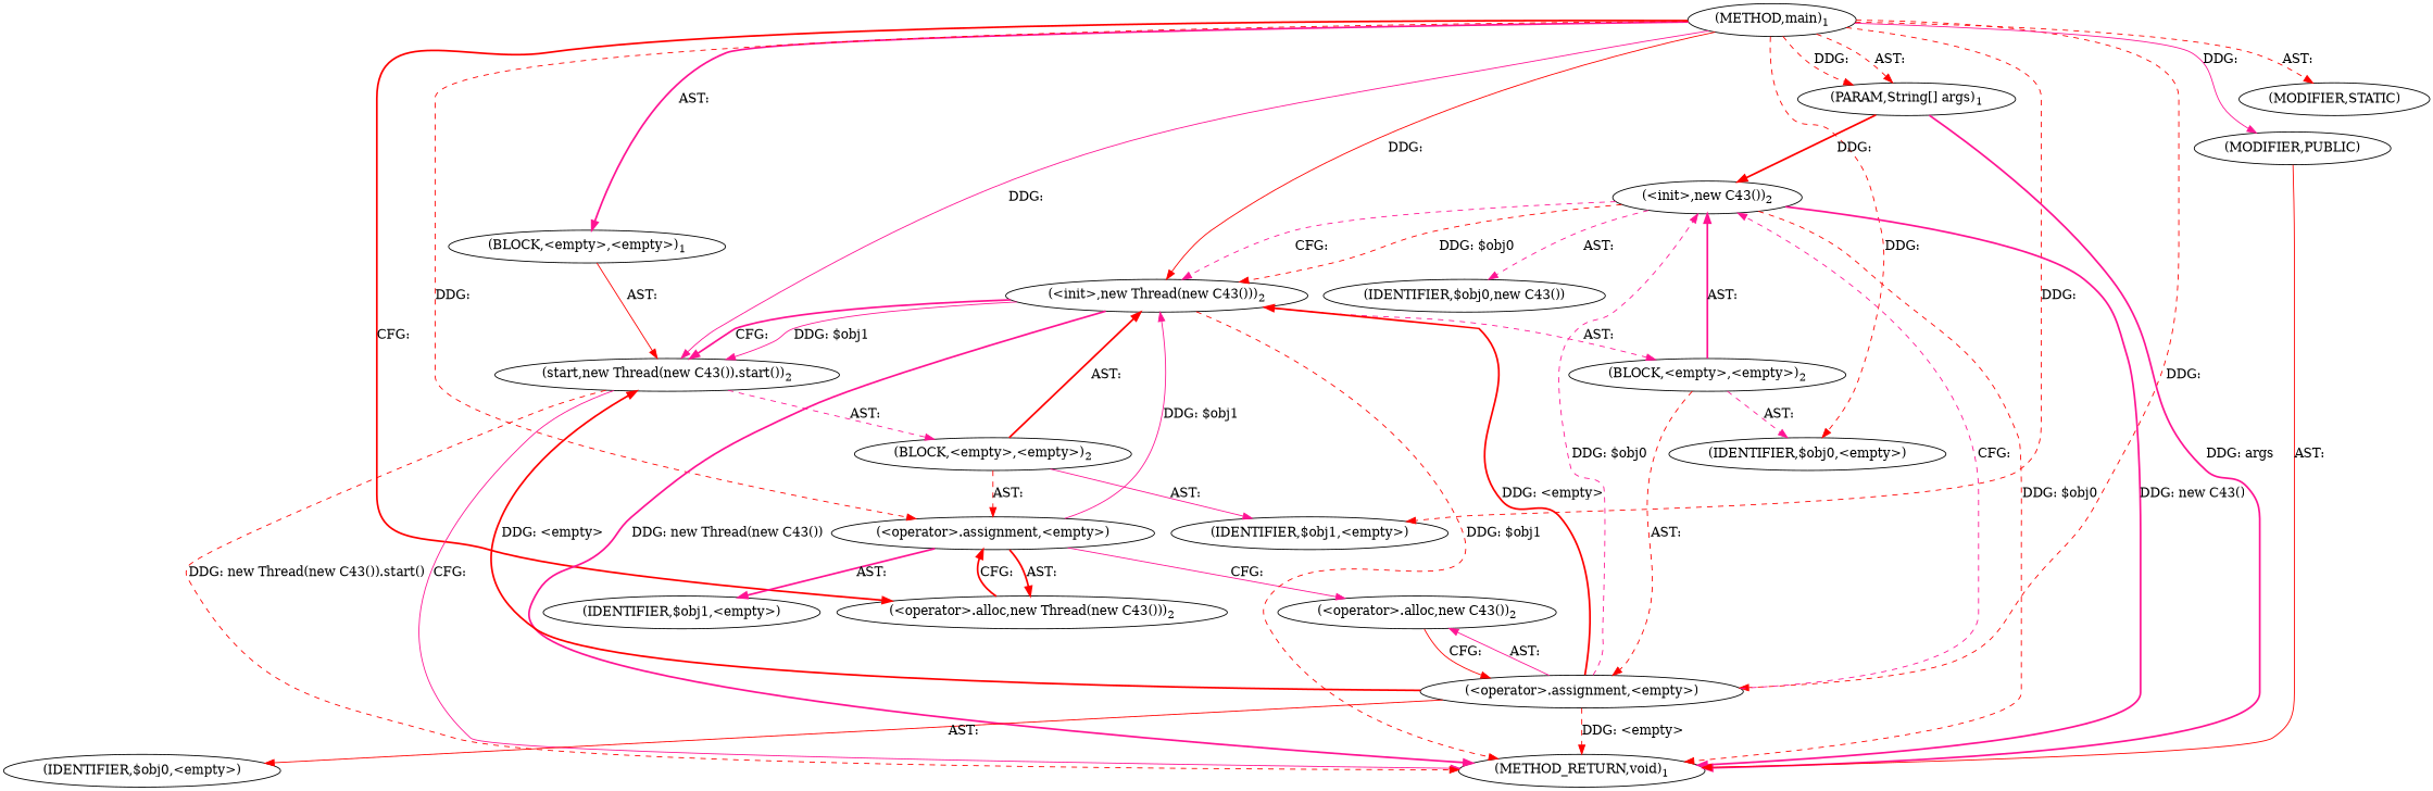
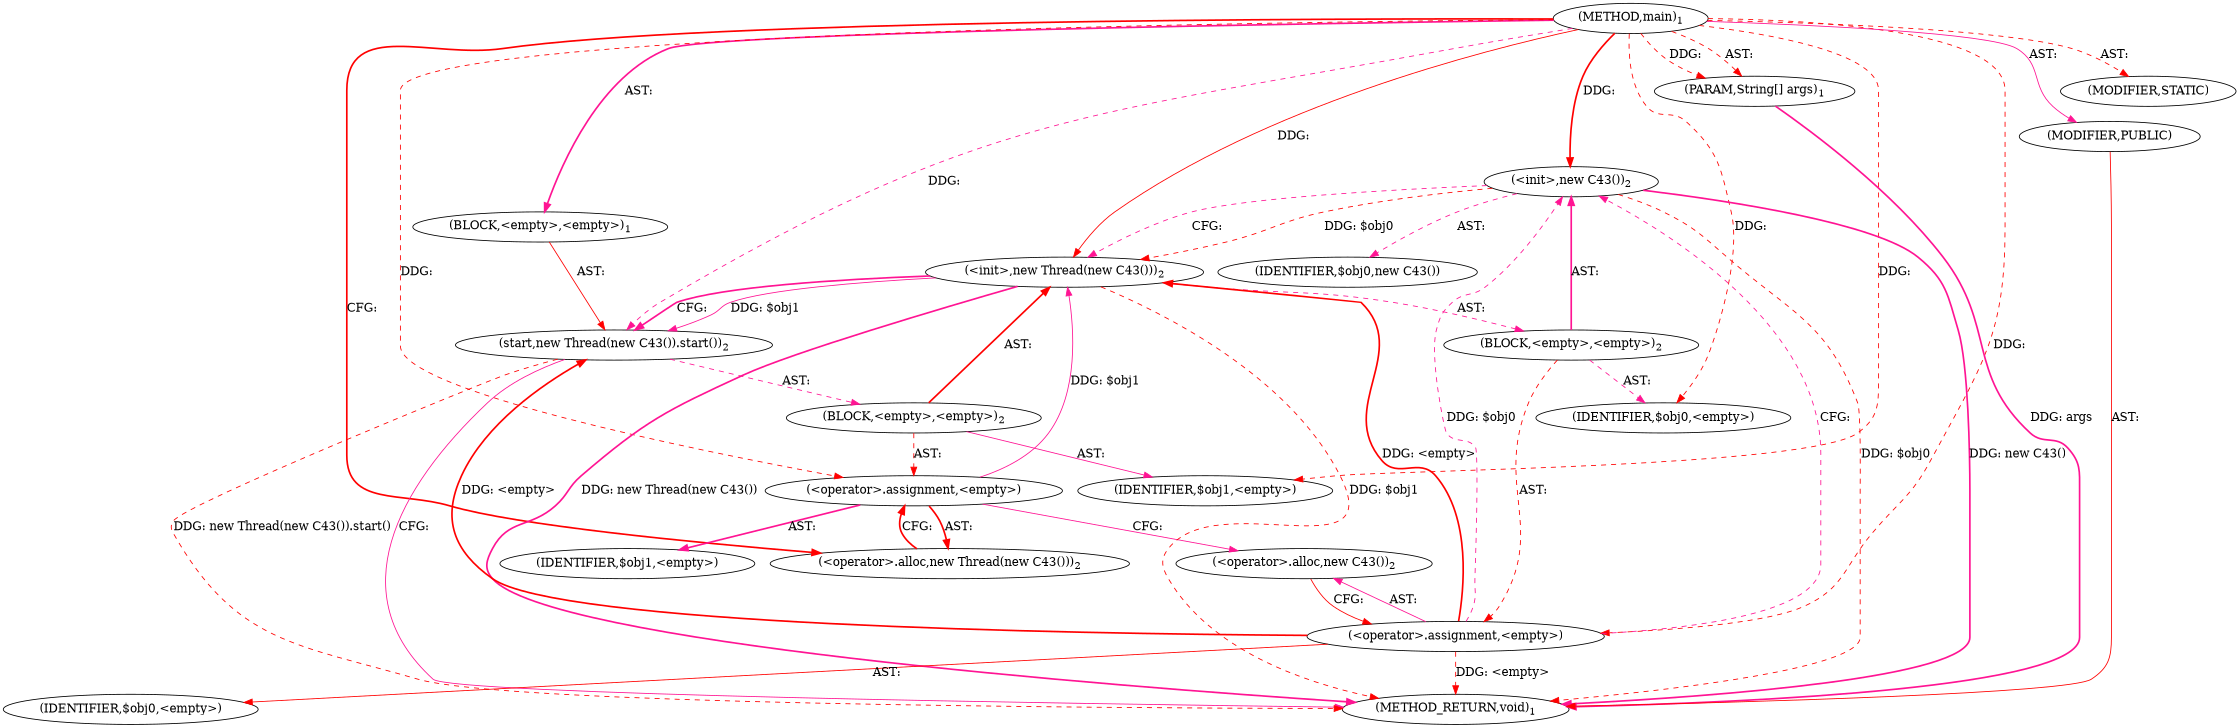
  digraph {
    edge [color=red style=dashed]
    n1 [label=<(METHOD,main)<SUB>1</SUB>>]
    n2 [label=<(PARAM,String[] args)<SUB>1</SUB>>]
    n3 [label=<(BLOCK,&lt;empty&gt;,&lt;empty&gt;)<SUB>1</SUB>>]
    n4 [label=<(start,new Thread(new C43()).start())<SUB>2</SUB>>]
    n5 [label=<(&lt;operator&gt;.assignment,&lt;empty&gt;)>]
    n6 [label=<(&lt;operator&gt;.alloc,new Thread(new C43()))<SUB>2</SUB>>]
    n7 [label=<(&lt;init&gt;,new Thread(new C43()))<SUB>2</SUB>>]
    n8 [label=<(&lt;operator&gt;.assignment,&lt;empty&gt;)>]
    n9 [label=<(&lt;init&gt;,new C43())<SUB>2</SUB>>]
    n10 [label=<(IDENTIFIER,$obj0,&lt;empty&gt;)>]
    n11 [label=<(IDENTIFIER,$obj1,&lt;empty&gt;)>]
    n12 [label=<(MODIFIER,PUBLIC)>]
    n13 [label=<(MODIFIER,STATIC)>]
    n14 [label=<(METHOD_RETURN,void)<SUB>1</SUB>>]
    n15 [label=<(BLOCK,&lt;empty&gt;,&lt;empty&gt;)<SUB>2</SUB>>]
    n16 [label=<(IDENTIFIER,$obj1,&lt;empty&gt;)>]
    n17 [label=<(&lt;operator&gt;.alloc,new C43())<SUB>2</SUB>>]
    n18 [label=<(BLOCK,&lt;empty&gt;,&lt;empty&gt;)<SUB>2</SUB>>]
    n19 [label=<(IDENTIFIER,$obj0,&lt;empty&gt;)>]
    n20 [label=<(IDENTIFIER,$obj0,new C43())>]
    n1 -> n2 [label="AST: "]
    n1 -> n2 [label="DDG: "]
    n1 -> n3 [color=deeppink label="AST: " style=bold]
-   n1 -> n4 [color=deeppink label="DDG: " style=solid]
+   n1 -> n4 [color=deeppink label="DDG: "]
    n1 -> n5 [label="DDG: "]
    n1 -> n6 [label="CFG: " style=bold]
    n1 -> n7 [label="DDG: " style=solid]
    n1 -> n8 [label="DDG: "]
-   n2 -> n9 [label="DDG: " style=bold]
+   n1 -> n9 [label="DDG: " style=bold]
    n1 -> n10 [label="DDG: "]
    n1 -> n11 [label="DDG: "]
-   n1 -> n12 [color=deeppink label="DDG: " style=solid]
+   n1 -> n12 [color=deeppink label="AST: " style=solid]
    n1 -> n13 [label="AST: "]
    n2 -> n14 [color=deeppink label="DDG: args" style=bold]
    n3 -> n4 [label="AST: " style=solid]
    n4 -> n14 [color=deeppink label="CFG: " style=solid]
    n4 -> n14 [label="DDG: new Thread(new C43()).start()"]
    n4 -> n15 [color=deeppink label="AST: "]
    n5 -> n6 [label="AST: " style=bold]
    n5 -> n7 [color=deeppink label="DDG: $obj1" style=solid]
    n5 -> n16 [color=deeppink label="AST: " style=bold]
    n5 -> n17 [color=deeppink label="CFG: " style=solid]
    n6 -> n5 [label="CFG: " style=bold]
    n7 -> n4 [color=deeppink label="CFG: " style=bold]
    n7 -> n4 [color=deeppink label="DDG: $obj1" style=solid]
    n7 -> n14 [label="DDG: $obj1"]
    n7 -> n14 [color=deeppink label="DDG: new Thread(new C43())" style=bold]
    n7 -> n18 [color=deeppink label="AST: "]
    n8 -> n4 [label="DDG: &lt;empty&gt;" style=bold]
    n8 -> n7 [label="DDG: &lt;empty&gt;" style=bold]
    n8 -> n9 [color=deeppink label="CFG: "]
    n8 -> n9 [color=deeppink label="DDG: $obj0"]
    n8 -> n14 [label="DDG: &lt;empty&gt;"]
    n8 -> n17 [color=deeppink label="AST: " style=solid]
    n8 -> n19 [label="AST: " style=solid]
    n9 -> n7 [color=deeppink label="CFG: "]
    n9 -> n7 [label="DDG: $obj0"]
    n9 -> n14 [label="DDG: $obj0"]
    n9 -> n14 [color=deeppink label="DDG: new C43()" style=bold]
    n9 -> n20 [color=deeppink label="AST: "]
    n12 -> n14 [label="AST: " style=solid]
    n15 -> n5 [label="AST: "]
    n15 -> n7 [label="AST: " style=bold]
    n15 -> n11 [color=deeppink label="AST: " style=solid]
    n17 -> n8 [label="CFG: " style=solid]
    n18 -> n8 [label="AST: "]
    n18 -> n9 [color=deeppink label="AST: " style=bold]
    n18 -> n10 [color=deeppink label="AST: "]
  }
